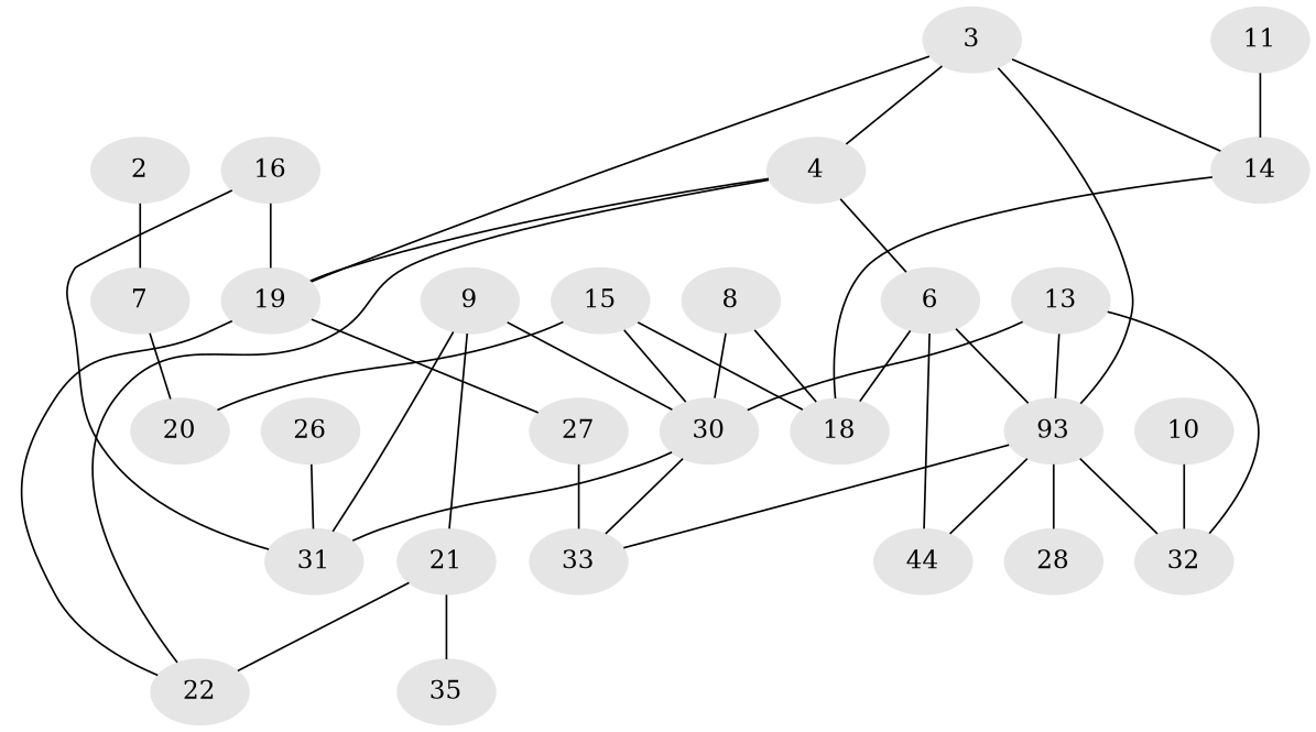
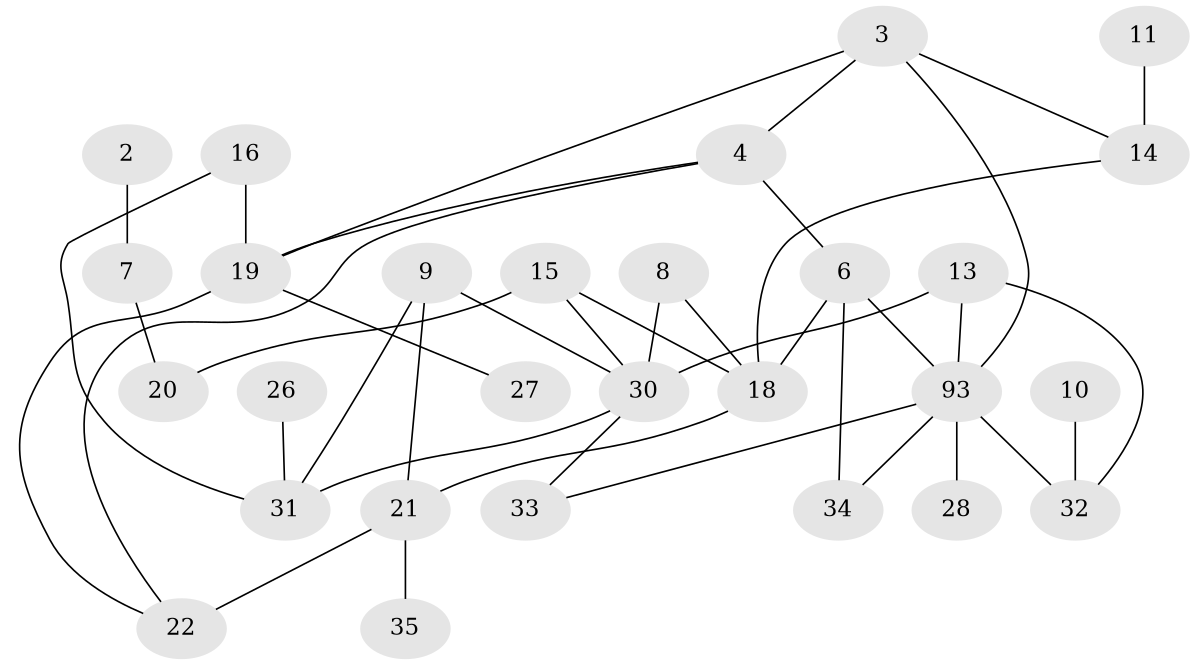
  graph {
    node [color=gray90 style=filled]
    edge [weight=1.0]
    2
    7
    20
    3
    4
    14
    19
    n8 [label=93]
    6
    22
    18
    27
-   34 [label=44]
+   34
    32
    28
    33
    21
    8
    30
    31
    9
    35
    10
    11
    13
    15
    16
    26
    2 -- 7
    7 -- 20
    3 -- 4
    3 -- 14
    3 -- 19
    3 -- n8
    4 -- 19
    4 -- 6
    4 -- 22
    14 -- 18
    19 -- 22
    19 -- 27 [weight=3.0]
    n8 -- 34
    n8 -- 32
    n8 -- 28 [weight=2.0]
    n8 -- 33
    6 -- n8
    6 -- 18
    6 -- 34
-   27 -- 33 [weight=3.0]
+   18 -- 21
    21 -- 22 [weight=2.0]
    21 -- 35
    8 -- 18
    8 -- 30
    30 -- 33
    30 -- 31
    9 -- 21
    9 -- 30
    9 -- 31
    10 -- 32
    11 -- 14
    13 -- n8
    13 -- 32
    13 -- 30
    15 -- 20
    15 -- 18
    15 -- 30
    16 -- 19
    16 -- 31
    26 -- 31
  }
